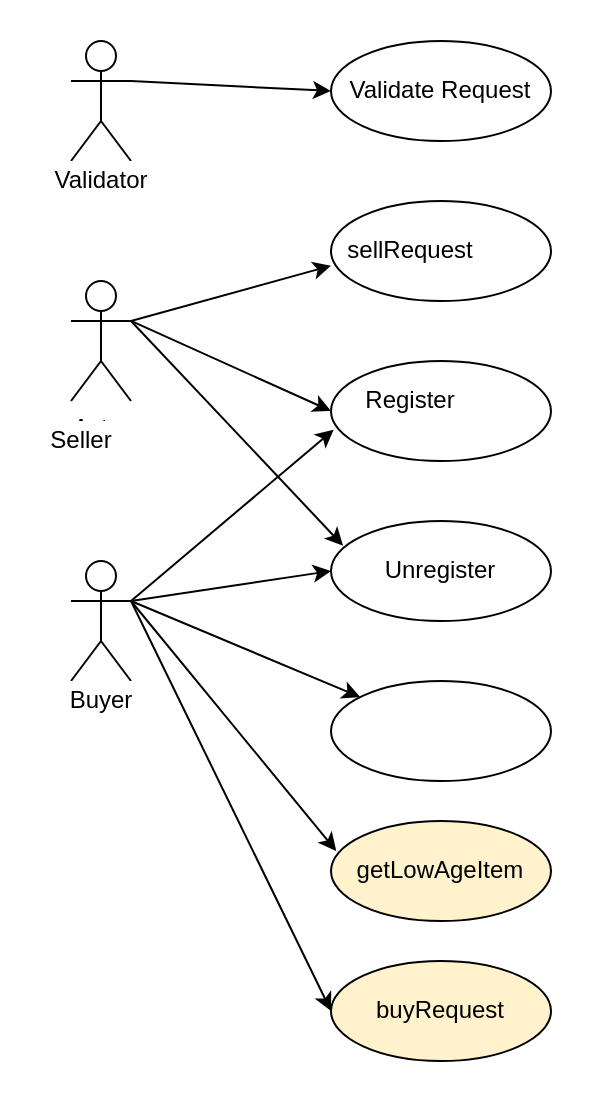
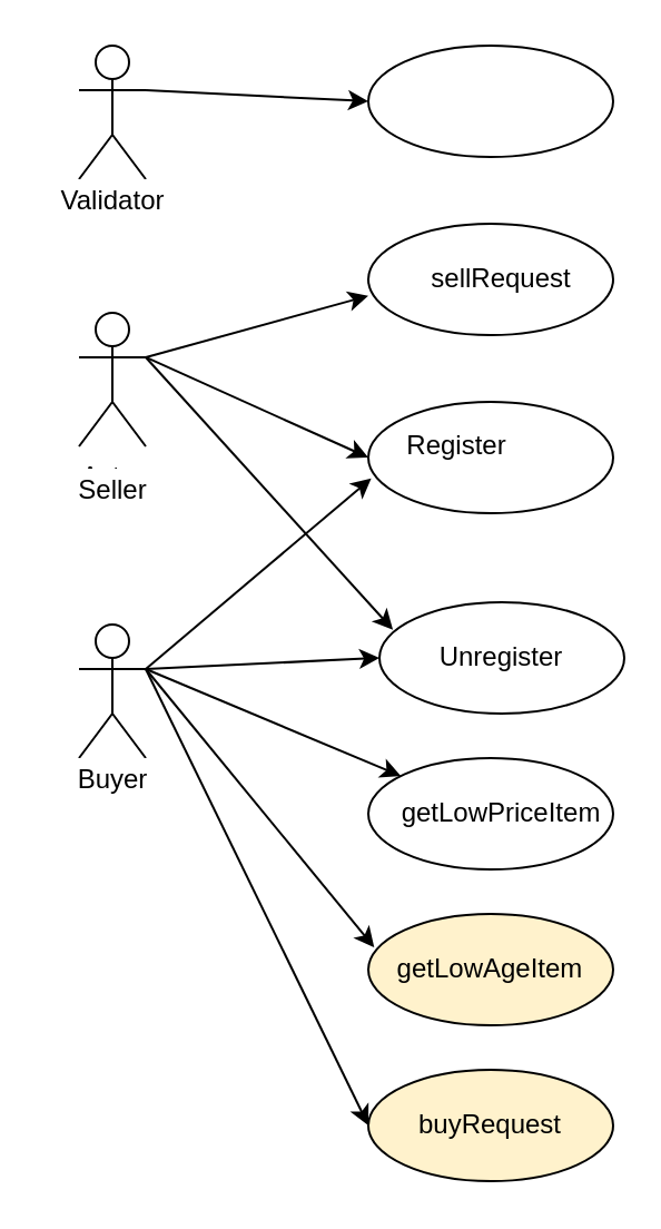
  <mxCell id="0" />
  <mxCell id="1" parent="0" />
  <mxCell id="2" value="Actor" style="shape=umlActor;verticalLabelPosition=bottom;verticalAlign=top;html=1;outlineConnect=0;" vertex="1" parent="1"><mxGeometry x="35" y="20" width="30" height="60" as="geometry" /></mxCell>
  <mxCell id="3" value="Actor" style="shape=umlActor;verticalLabelPosition=bottom;verticalAlign=top;html=1;outlineConnect=0;" vertex="1" parent="1"><mxGeometry x="35" y="140" width="30" height="60" as="geometry" /></mxCell>
  <mxCell id="4" value="Actor" style="shape=umlActor;verticalLabelPosition=bottom;verticalAlign=top;html=1;outlineConnect=0;" vertex="1" parent="1"><mxGeometry x="35" y="280" width="30" height="60" as="geometry" /></mxCell>
  <mxCell id="5" value="" style="ellipse;whiteSpace=wrap;html=1;" vertex="1" parent="1"><mxGeometry x="165" y="20" width="110" height="50" as="geometry" /></mxCell>
  <mxCell id="6" value="" style="ellipse;whiteSpace=wrap;html=1;" vertex="1" parent="1"><mxGeometry x="165" y="100" width="110" height="50" as="geometry" /></mxCell>
  <mxCell id="7" value="" style="ellipse;whiteSpace=wrap;html=1;" vertex="1" parent="1"><mxGeometry x="165" y="180" width="110" height="50" as="geometry" /></mxCell>
  <mxCell id="8" value="" style="ellipse;whiteSpace=wrap;html=1;" vertex="1" parent="1"><mxGeometry x="165" y="340" width="110" height="50" as="geometry" /></mxCell>
- <mxCell id="9" value="Unregister" style="ellipse;whiteSpace=wrap;html=1;" vertex="1" parent="1"><mxGeometry x="165" y="260" width="110" height="50" as="geometry" /></mxCell>
- <mxCell id="10" value="Validate Request" style="text;html=1;strokeColor=none;fillColor=none;align=center;verticalAlign=middle;whiteSpace=wrap;rounded=0;" vertex="1" parent="1"><mxGeometry x="170" y="30" width="100" height="30" as="geometry" /></mxCell>
- <mxCell id="11" value="sellRequest" style="text;html=1;strokeColor=none;fillColor=none;align=center;verticalAlign=middle;whiteSpace=wrap;rounded=0;" vertex="1" parent="1"><mxGeometry x="175" y="110" width="60" height="30" as="geometry" /></mxCell>
+ <mxCell id="9" value="Unregister" style="ellipse;whiteSpace=wrap;html=1;" vertex="1" parent="1"><mxGeometry x="170" y="270" width="110" height="50" as="geometry" /></mxCell>
+ <mxCell id="11" value="sellRequest" style="text;html=1;strokeColor=none;fillColor=none;align=center;verticalAlign=middle;whiteSpace=wrap;rounded=0;" vertex="1" parent="1"><mxGeometry x="195" y="110" width="60" height="30" as="geometry" /></mxCell>
  <mxCell id="12" value="Register" style="text;html=1;strokeColor=none;fillColor=none;align=center;verticalAlign=middle;whiteSpace=wrap;rounded=0;" vertex="1" parent="1"><mxGeometry x="175" y="185" width="60" height="30" as="geometry" /></mxCell>
+ <mxCell id="13" value="getLowPriceItem" style="text;html=1;strokeColor=none;fillColor=none;align=center;verticalAlign=middle;whiteSpace=wrap;rounded=0;" vertex="1" parent="1"><mxGeometry x="195" y="350" width="60" height="30" as="geometry" /></mxCell>
  <mxCell id="14" value="getLowAgeItem" style="ellipse;whiteSpace=wrap;html=1;fillColor=#fff2cc;" vertex="1" parent="1"><mxGeometry x="165" y="410" width="110" height="50" as="geometry" /></mxCell>
  <mxCell id="15" value="buyRequest" style="ellipse;whiteSpace=wrap;html=1;fillColor=#fff2cc;" vertex="1" parent="1"><mxGeometry x="165" y="480" width="110" height="50" as="geometry" /></mxCell>
  <mxCell id="16" value="" style="endArrow=classic;html=1;rounded=0;exitX=1;exitY=0.333;exitDx=0;exitDy=0;exitPerimeter=0;entryX=0;entryY=0.5;entryDx=0;entryDy=0;" edge="1" parent="1" source="2" target="5"><mxGeometry width="50" height="50" relative="1" as="geometry"><mxPoint x="285" y="190" as="sourcePoint" /><mxPoint x="335" y="140" as="targetPoint" /></mxGeometry></mxCell>
  <mxCell id="17" value="" style="endArrow=classic;html=1;rounded=0;exitX=1;exitY=0.333;exitDx=0;exitDy=0;exitPerimeter=0;entryX=0;entryY=0.5;entryDx=0;entryDy=0;" edge="1" parent="1" source="3" target="7"><mxGeometry width="50" height="50" relative="1" as="geometry"><mxPoint x="285" y="190" as="sourcePoint" /><mxPoint x="335" y="140" as="targetPoint" /></mxGeometry></mxCell>
  <mxCell id="18" value="" style="endArrow=classic;html=1;rounded=0;exitX=1;exitY=0.333;exitDx=0;exitDy=0;exitPerimeter=0;entryX=0;entryY=0.647;entryDx=0;entryDy=0;entryPerimeter=0;" edge="1" parent="1" source="3" target="6"><mxGeometry width="50" height="50" relative="1" as="geometry"><mxPoint x="285" y="190" as="sourcePoint" /><mxPoint x="335" y="140" as="targetPoint" /></mxGeometry></mxCell>
  <mxCell id="19" value="" style="endArrow=classic;html=1;rounded=0;exitX=1;exitY=0.333;exitDx=0;exitDy=0;exitPerimeter=0;entryX=0;entryY=0.5;entryDx=0;entryDy=0;" edge="1" parent="1" source="4" target="9"><mxGeometry width="50" height="50" relative="1" as="geometry"><mxPoint x="285" y="260" as="sourcePoint" /><mxPoint x="335" y="210" as="targetPoint" /></mxGeometry></mxCell>
  <mxCell id="20" value="" style="endArrow=classic;html=1;rounded=0;" edge="1" parent="1" target="8"><mxGeometry width="50" height="50" relative="1" as="geometry"><mxPoint x="65" y="300" as="sourcePoint" /><mxPoint x="335" y="300" as="targetPoint" /></mxGeometry></mxCell>
  <mxCell id="21" value="" style="endArrow=classic;html=1;rounded=0;entryX=0.024;entryY=0.3;entryDx=0;entryDy=0;entryPerimeter=0;" edge="1" parent="1" target="14"><mxGeometry width="50" height="50" relative="1" as="geometry"><mxPoint x="65" y="300" as="sourcePoint" /><mxPoint x="335" y="300" as="targetPoint" /></mxGeometry></mxCell>
  <mxCell id="22" value="" style="endArrow=classic;html=1;rounded=0;exitX=1;exitY=0.333;exitDx=0;exitDy=0;exitPerimeter=0;entryX=0;entryY=0.5;entryDx=0;entryDy=0;" edge="1" parent="1" source="4" target="15"><mxGeometry width="50" height="50" relative="1" as="geometry"><mxPoint x="285" y="490" as="sourcePoint" /><mxPoint x="335" y="440" as="targetPoint" /></mxGeometry></mxCell>
  <mxCell id="23" value="" style="endArrow=classic;html=1;rounded=0;entryX=0.012;entryY=0.687;entryDx=0;entryDy=0;entryPerimeter=0;exitX=1;exitY=0.333;exitDx=0;exitDy=0;exitPerimeter=0;" edge="1" parent="1" source="4" target="7"><mxGeometry width="50" height="50" relative="1" as="geometry"><mxPoint x="75" y="300" as="sourcePoint" /><mxPoint x="335" y="250" as="targetPoint" /></mxGeometry></mxCell>
  <mxCell id="24" value="" style="endArrow=classic;html=1;rounded=0;exitX=1;exitY=0.333;exitDx=0;exitDy=0;exitPerimeter=0;entryX=0.055;entryY=0.247;entryDx=0;entryDy=0;entryPerimeter=0;" edge="1" parent="1" source="3" target="9"><mxGeometry width="50" height="50" relative="1" as="geometry"><mxPoint x="285" y="300" as="sourcePoint" /><mxPoint x="335" y="250" as="targetPoint" /></mxGeometry></mxCell>
  <mxCell id="25" value="Validator" style="text;html=1;align=center;verticalAlign=middle;resizable=0;points=[];autosize=1;strokeColor=none;fillColor=#FFFFFF;" vertex="1" parent="1"><mxGeometry x="20" y="80" width="60" height="20" as="geometry" /></mxCell>
- <mxCell id="26" value="Seller" style="text;html=1;align=center;verticalAlign=middle;resizable=0;points=[];autosize=1;strokeColor=none;fillColor=#FFFFFF;" vertex="1" parent="1"><mxGeometry x="15" y="210" width="50" height="20" as="geometry" /></mxCell>
+ <mxCell id="26" value="Seller" style="text;html=1;align=center;verticalAlign=middle;resizable=0;points=[];autosize=1;strokeColor=none;fillColor=#FFFFFF;" vertex="1" parent="1"><mxGeometry x="25" y="210" width="50" height="20" as="geometry" /></mxCell>
  <mxCell id="27" value="Buyer" style="text;html=1;align=center;verticalAlign=middle;resizable=0;points=[];autosize=1;strokeColor=none;fillColor=#FFFFFF;" vertex="1" parent="1"><mxGeometry x="25" y="340" width="50" height="20" as="geometry" /></mxCell>
